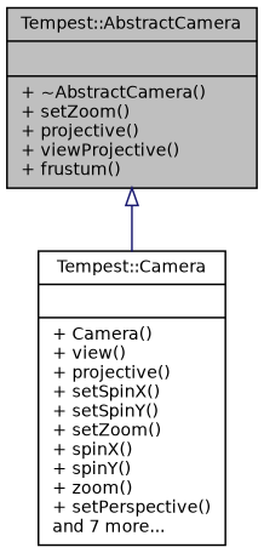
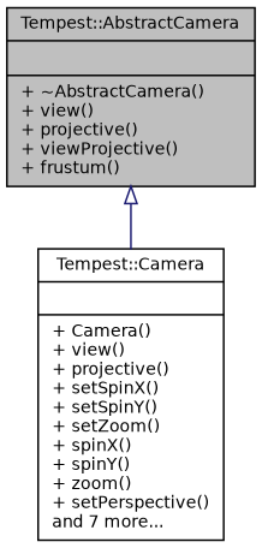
  digraph {
    node [color=black fontname=Helvetica fontsize=10 shape=record style=filled]
-   n1 [fillcolor=grey75 fontcolor=black height=0.2 label="{Tempest::AbstractCamera\n||+ ~AbstractCamera()\l+ setZoom()\l+ projective()\l+ viewProjective()\l+ frustum()\l}" width=0.4]
+   n1 [fillcolor=grey75 fontcolor=black height=0.2 label="{Tempest::AbstractCamera\n||+ ~AbstractCamera()\l+ view()\l+ projective()\l+ viewProjective()\l+ frustum()\l}" width=0.4]
    n2 [fillcolor=white height=0.2 label="{Tempest::Camera\n||+ Camera()\l+ view()\l+ projective()\l+ setSpinX()\l+ setSpinY()\l+ setZoom()\l+ spinX()\l+ spinY()\l+ zoom()\l+ setPerspective()\land 7 more...\l}" width=0.4]
    n1 -> n2 [arrowtail=onormal color=midnightblue dir=back fontname=Helvetica fontsize=10 labelfontname=Helvetica labelfontsize=10 style=solid]
  }
